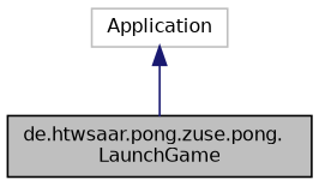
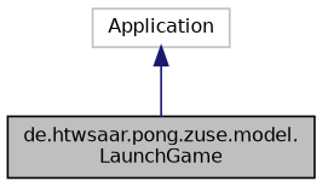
  digraph {
    node [fontname=Helvetica fontsize=10 shape=record style=filled]
-   n1 [color=black fillcolor=grey75 fontcolor=black height=0.2 label="de.htwsaar.pong.zuse.pong.\lLaunchGame" width=0.4]
+   n1 [color=black fillcolor=grey75 fontcolor=black height=0.2 label="de.htwsaar.pong.zuse.model.\lLaunchGame" width=0.4]
    n2 [color=grey75 fillcolor=white height=0.2 label=Application width=0.4]
    n2 -> n1 [color=midnightblue dir=back fontname=Helvetica fontsize=10 labelfontname=Helvetica labelfontsize=10 style=solid]
  }
